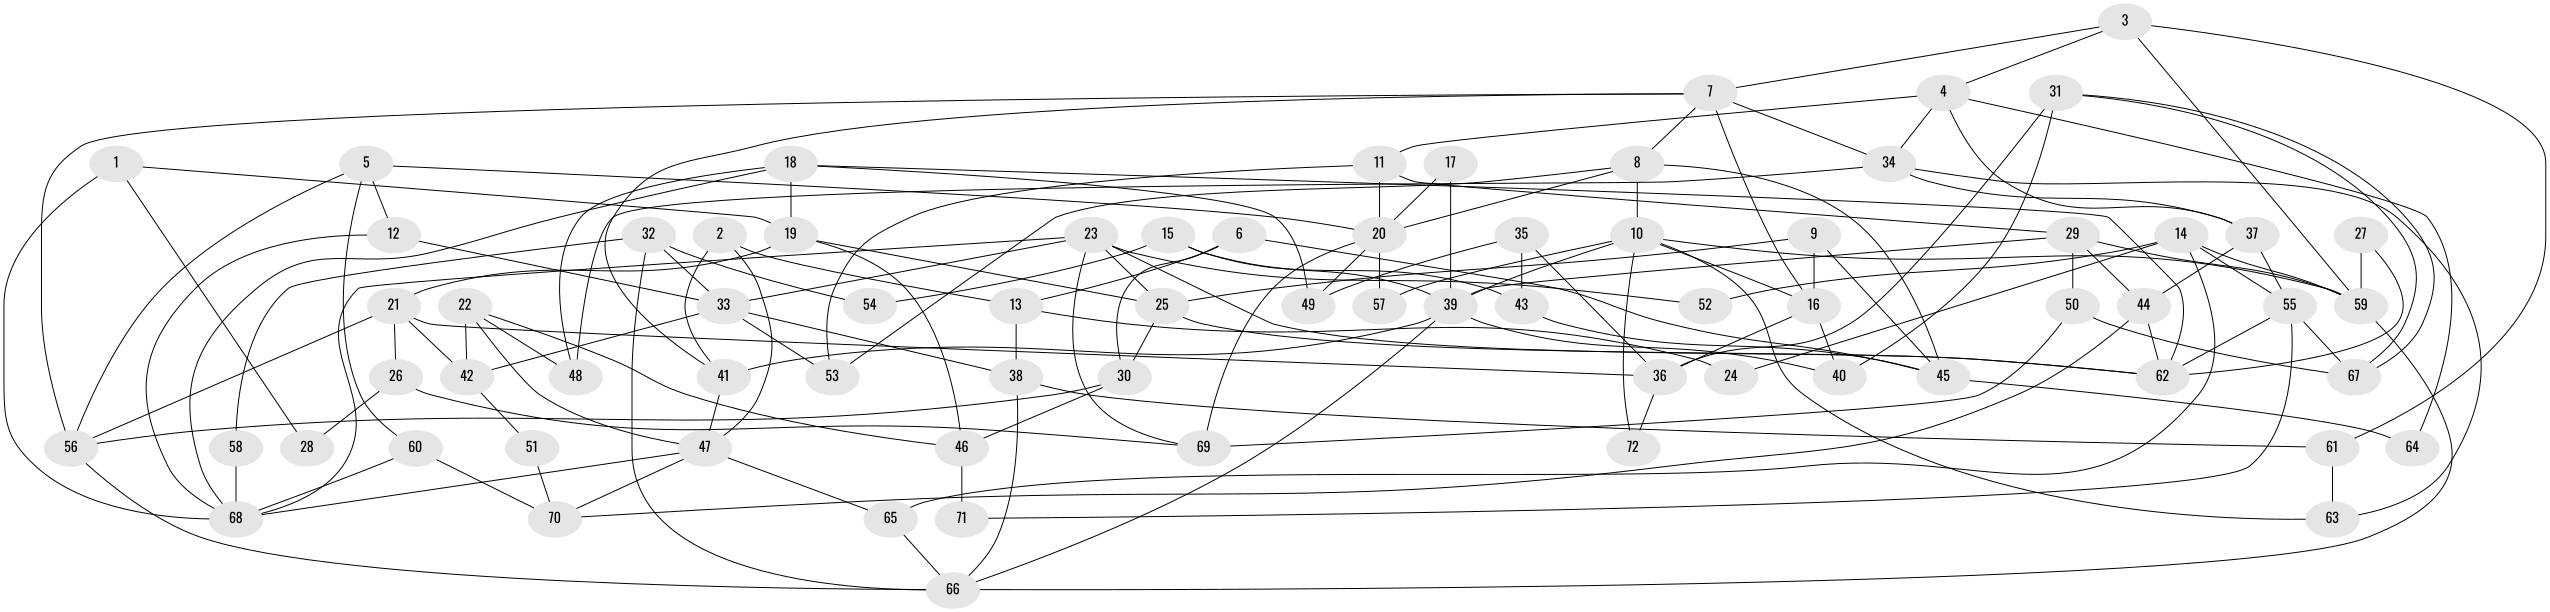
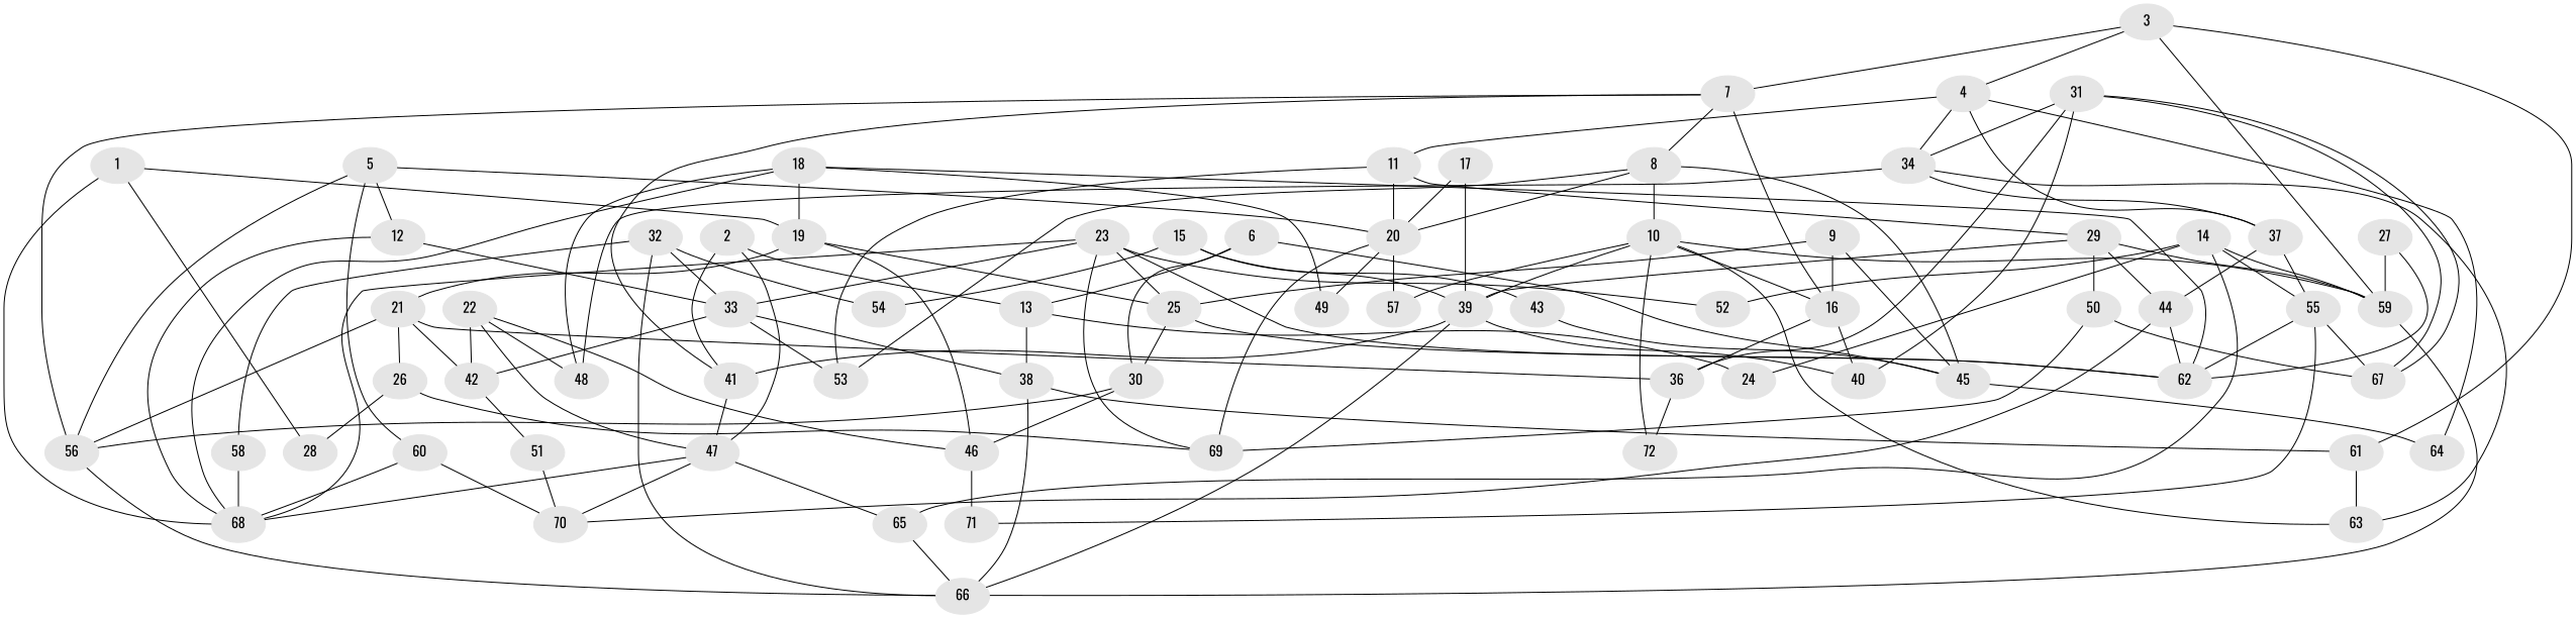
  graph {
    fontname=Oswald
    node [color=gray90 fontname=Oswald style=filled]
    edge [fontname=Oswald]
    1
    19
    28
    68
    25
    21
    46
    2
    13
    41
    47
    24
    38
    65
    70
    3
    4
    7
    59
    61
    11
    34
    37
    64
    56
    8
    16
    66
    63
    20
    53
    29
    48
    55
    44
    5
    12
    60
    33
    57
    49
    69
    6
    30
    45
    10
    36
    40
    39
    72
    9
    62
    50
    42
    14
    52
    67
    71
    15
    43
    54
    17
    18
    26
    51
    22
    23
    27
    31
    32
    58
-   35
    1 -- 19
    1 -- 28
    1 -- 68
    19 -- 25
    19 -- 21
    19 -- 46
    25 -- 30
    25 -- 62
    21 -- 56
    21 -- 36
    21 -- 42
    21 -- 26
    46 -- 71
    2 -- 13
    2 -- 41
    2 -- 47
    13 -- 24
    13 -- 38
    41 -- 47
    47 -- 68
    47 -- 65
    47 -- 70
    38 -- 61
    38 -- 66
    65 -- 66
    3 -- 4
    3 -- 7
    3 -- 59
    3 -- 61
    4 -- 11
    4 -- 34
    4 -- 37
    4 -- 64
    7 -- 41
    7 -- 56
    7 -- 8
    7 -- 16
    59 -- 66
    61 -- 63
    11 -- 20
    11 -- 53
    11 -- 29
    34 -- 37
    34 -- 63
    34 -- 48
    37 -- 55
    37 -- 44
    56 -- 66
    8 -- 20
    8 -- 53
    8 -- 45
    8 -- 10
    16 -- 36
    16 -- 40
    20 -- 57
    20 -- 49
    20 -- 69
    29 -- 59
    29 -- 44
    29 -- 39
    29 -- 50
    55 -- 62
    55 -- 67
    55 -- 71
    44 -- 70
    44 -- 62
    5 -- 56
    5 -- 20
    5 -- 12
    5 -- 60
    12 -- 68
    12 -- 33
    60 -- 68
    60 -- 70
    33 -- 38
    33 -- 53
    33 -- 42
    6 -- 13
    6 -- 30
    6 -- 45
    30 -- 46
    30 -- 56
    45 -- 64
    10 -- 59
    10 -- 16
    10 -- 63
    10 -- 57
    10 -- 39
    10 -- 72
    36 -- 72
    39 -- 41
    39 -- 66
    39 -- 40
    9 -- 25
    9 -- 16
    9 -- 45
    50 -- 69
    50 -- 67
    42 -- 51
    14 -- 24
    14 -- 65
    14 -- 59
    14 -- 55
    14 -- 52
    15 -- 39
    15 -- 43
    15 -- 54
    43 -- 45
    17 -- 20
    17 -- 39
    18 -- 19
    18 -- 68
    18 -- 48
    18 -- 49
    18 -- 62
    26 -- 28
    26 -- 69
    51 -- 70
    22 -- 46
    22 -- 47
    22 -- 48
    22 -- 42
    23 -- 68
    23 -- 25
    23 -- 33
    23 -- 69
    23 -- 62
    23 -- 52
    27 -- 59
    27 -- 62
-   7 -- 34
+   31 -- 34
    31 -- 36
    31 -- 40
    31 -- 67
    31 -- 67
    32 -- 66
    32 -- 33
    32 -- 54
    32 -- 58
    58 -- 68
-   35 -- 49
-   35 -- 36
-   35 -- 43
  }
